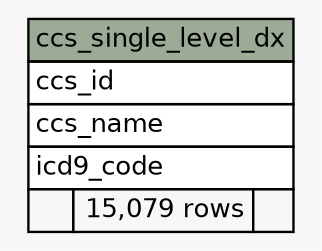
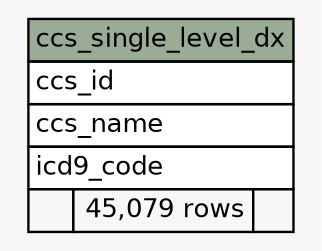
  digraph {
    bgcolor="#f7f7f7"
    fontname=Helvetica
    fontsize=11
    nodesep=0.18
    rankdir=RL
    ranksep=0.46
-   n1 [fontname=Helvetica fontsize=11 label=<     <TABLE BORDER="0" CELLBORDER="1" CELLSPACING="0" BGCOLOR="#ffffff">       <TR><TD COLSPAN="3" BGCOLOR="#9bab96" ALIGN="CENTER">ccs_single_level_dx</TD></TR>       <TR><TD PORT="ccs_id" COLSPAN="3" ALIGN="LEFT">ccs_id</TD></TR>       <TR><TD PORT="ccs_name" COLSPAN="3" ALIGN="LEFT">ccs_name</TD></TR>       <TR><TD PORT="icd9_code" COLSPAN="3" ALIGN="LEFT">icd9_code</TD></TR>       <TR><TD ALIGN="LEFT" BGCOLOR="#f7f7f7">  </TD><TD ALIGN="RIGHT" BGCOLOR="#f7f7f7">15,079 rows</TD><TD ALIGN="RIGHT" BGCOLOR="#f7f7f7">  </TD></TR>     </TABLE>> shape=plaintext]
+   n1 [fontname=Helvetica fontsize=11 label=<     <TABLE BORDER="0" CELLBORDER="1" CELLSPACING="0" BGCOLOR="#ffffff">       <TR><TD COLSPAN="3" BGCOLOR="#9bab96" ALIGN="CENTER">ccs_single_level_dx</TD></TR>       <TR><TD PORT="ccs_id" COLSPAN="3" ALIGN="LEFT">ccs_id</TD></TR>       <TR><TD PORT="ccs_name" COLSPAN="3" ALIGN="LEFT">ccs_name</TD></TR>       <TR><TD PORT="icd9_code" COLSPAN="3" ALIGN="LEFT">icd9_code</TD></TR>       <TR><TD ALIGN="LEFT" BGCOLOR="#f7f7f7">  </TD><TD ALIGN="RIGHT" BGCOLOR="#f7f7f7">45,079 rows</TD><TD ALIGN="RIGHT" BGCOLOR="#f7f7f7">  </TD></TR>     </TABLE>> shape=plaintext]
  }
